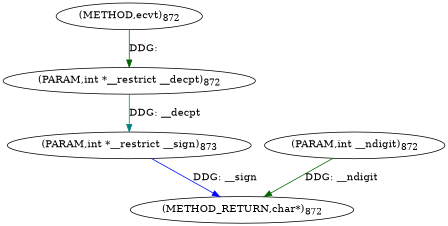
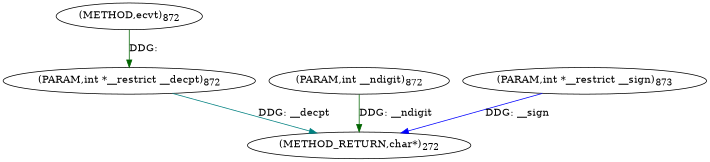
  digraph {
    edge [color=darkgreen]
    n1 [label=<(METHOD,ecvt)<SUB>872</SUB>>]
    n2 [label=<(PARAM,int *__restrict __decpt)<SUB>872</SUB>>]
    n3 [label=<(PARAM,int __ndigit)<SUB>872</SUB>>]
-   n4 [label=<(METHOD_RETURN,char*)<SUB>872</SUB>>]
+   n4 [label=<(METHOD_RETURN,char*)<SUB>272</SUB>>]
    n5 [label=<(PARAM,int *__restrict __sign)<SUB>873</SUB>>]
    n1 -> n2 [label="DDG: "]
-   n2 -> n5 [color=teal label="DDG: __decpt"]
+   n2 -> n4 [color=teal label="DDG: __decpt"]
    n3 -> n4 [label="DDG: __ndigit"]
    n5 -> n4 [color=blue label="DDG: __sign"]
  }
